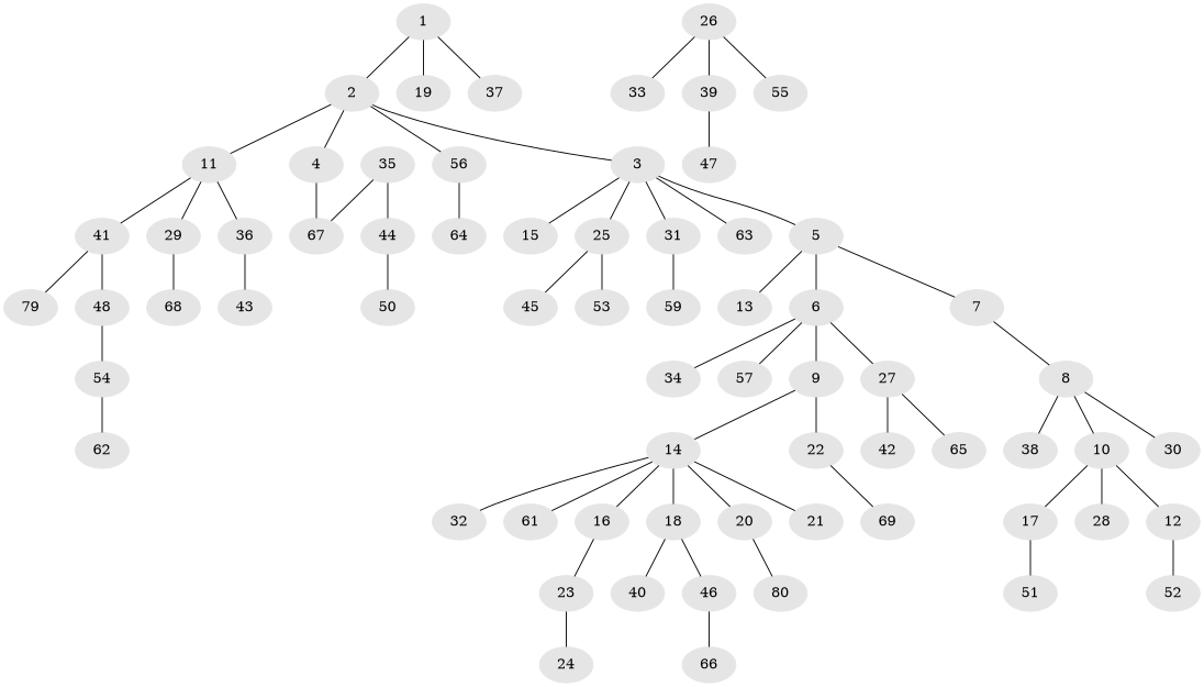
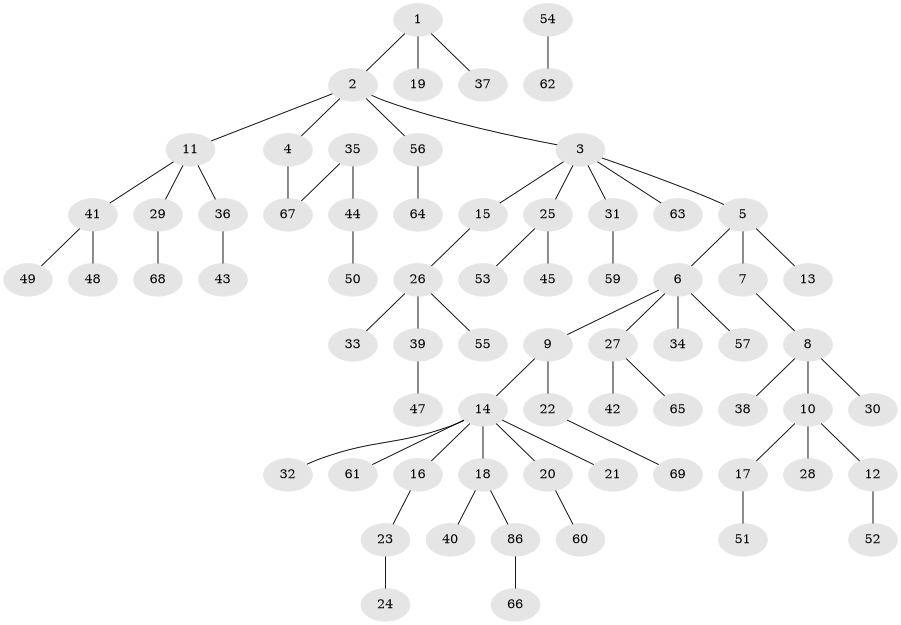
  graph {
    node [color=gray90 style=filled]
    1
    2
    19
    37
    3
    4
    11
    56
    5
    15
    25
    31
    63
    67
    29
    36
    41
    64
    6
    7
    13
    26
    45
    53
    59
    35
    44
    9
    27
    34
    57
    8
    14
    22
    42
    65
    10
    30
    38
    12
    17
    28
    16
    18
    20
    21
    32
    61
    69
    52
    51
    68
    43
    48
-   49 [label=79]
+   49
    23
    40
-   46
-   60 [label=80]
+   46 [label=86]
+   60
    33
    39
    55
    24
    66
    47
    50
    54
    62
    1 -- 2
    1 -- 19
    1 -- 37
    2 -- 3
    2 -- 4
    2 -- 11
    2 -- 56
    3 -- 5
    3 -- 15
    3 -- 25
    3 -- 31
    3 -- 63
    4 -- 67
    11 -- 29
    11 -- 36
    11 -- 41
    56 -- 64
    5 -- 6
    5 -- 7
    5 -- 13
+   15 -- 26
    25 -- 45
    25 -- 53
    31 -- 59
    29 -- 68
    36 -- 43
    41 -- 48
    41 -- 49
    6 -- 9
    6 -- 27
    6 -- 34
    6 -- 57
    7 -- 8
    26 -- 33
    26 -- 39
    26 -- 55
    35 -- 67
    35 -- 44
    44 -- 50
    9 -- 14
    9 -- 22
    27 -- 42
    27 -- 65
    8 -- 10
    8 -- 30
    8 -- 38
    14 -- 16
    14 -- 18
    14 -- 20
    14 -- 21
    14 -- 32
    14 -- 61
    22 -- 69
    10 -- 12
    10 -- 17
    10 -- 28
    12 -- 52
    17 -- 51
    16 -- 23
    18 -- 40
    18 -- 46
    20 -- 60
-   48 -- 54
    23 -- 24
    46 -- 66
    39 -- 47
    54 -- 62
  }
